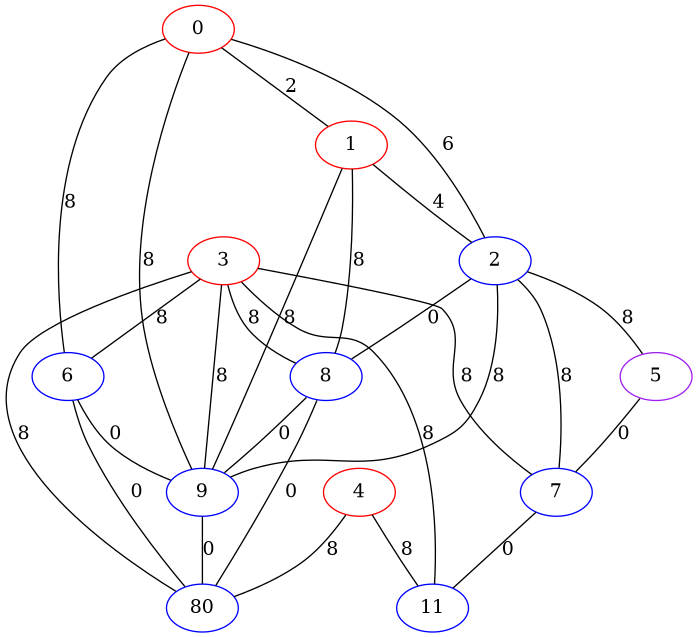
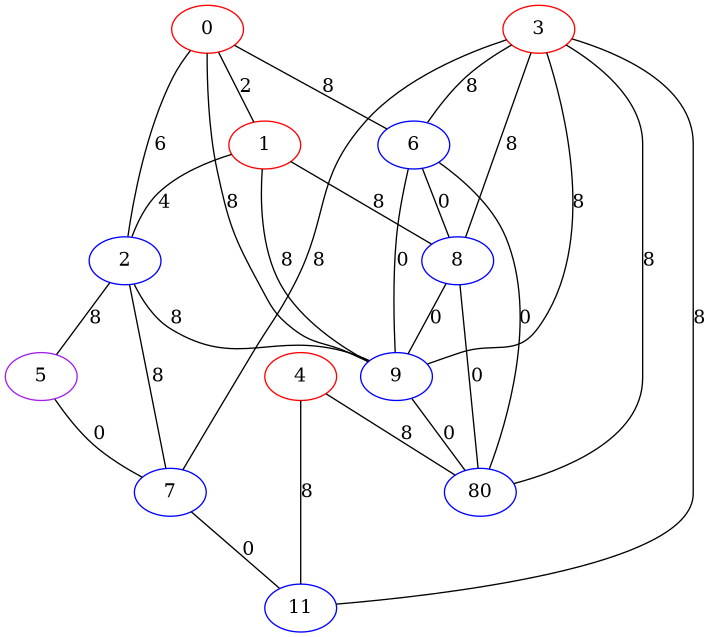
  graph {
    node [color=blue weight=3]
    0 [color=red weight=1]
    1 [color=red weight=1]
    2 [weight=1]
    6
    9
    8
    5 [color=purple weight=4]
    7
    n9 [label=80]
    11
    3 [color=red weight=1]
    4 [color=red weight=1]
    0 -- 1 [label=2]
    0 -- 2 [label=6]
    0 -- 6 [label=8]
    0 -- 9 [label=8]
    1 -- 2 [label=4]
    1 -- 9 [label=8]
    1 -- 8 [label=8]
    2 -- 9 [label=8]
    2 -- 5 [label=8]
    2 -- 7 [label=8]
    6 -- 9 [label=0]
-   2 -- 8 [label=0]
+   6 -- 8 [label=0]
    6 -- n9 [label=0]
    9 -- n9 [label=0]
    8 -- 9 [label=0]
    8 -- n9 [label=0]
    5 -- 7 [label=0]
    7 -- 11 [label=0]
    3 -- 6 [label=8]
    3 -- 9 [label=8]
    3 -- 8 [label=8]
    3 -- 7 [label=8]
    3 -- n9 [label=8]
    3 -- 11 [label=8]
    4 -- n9 [label=8]
    4 -- 11 [label=8]
  }
